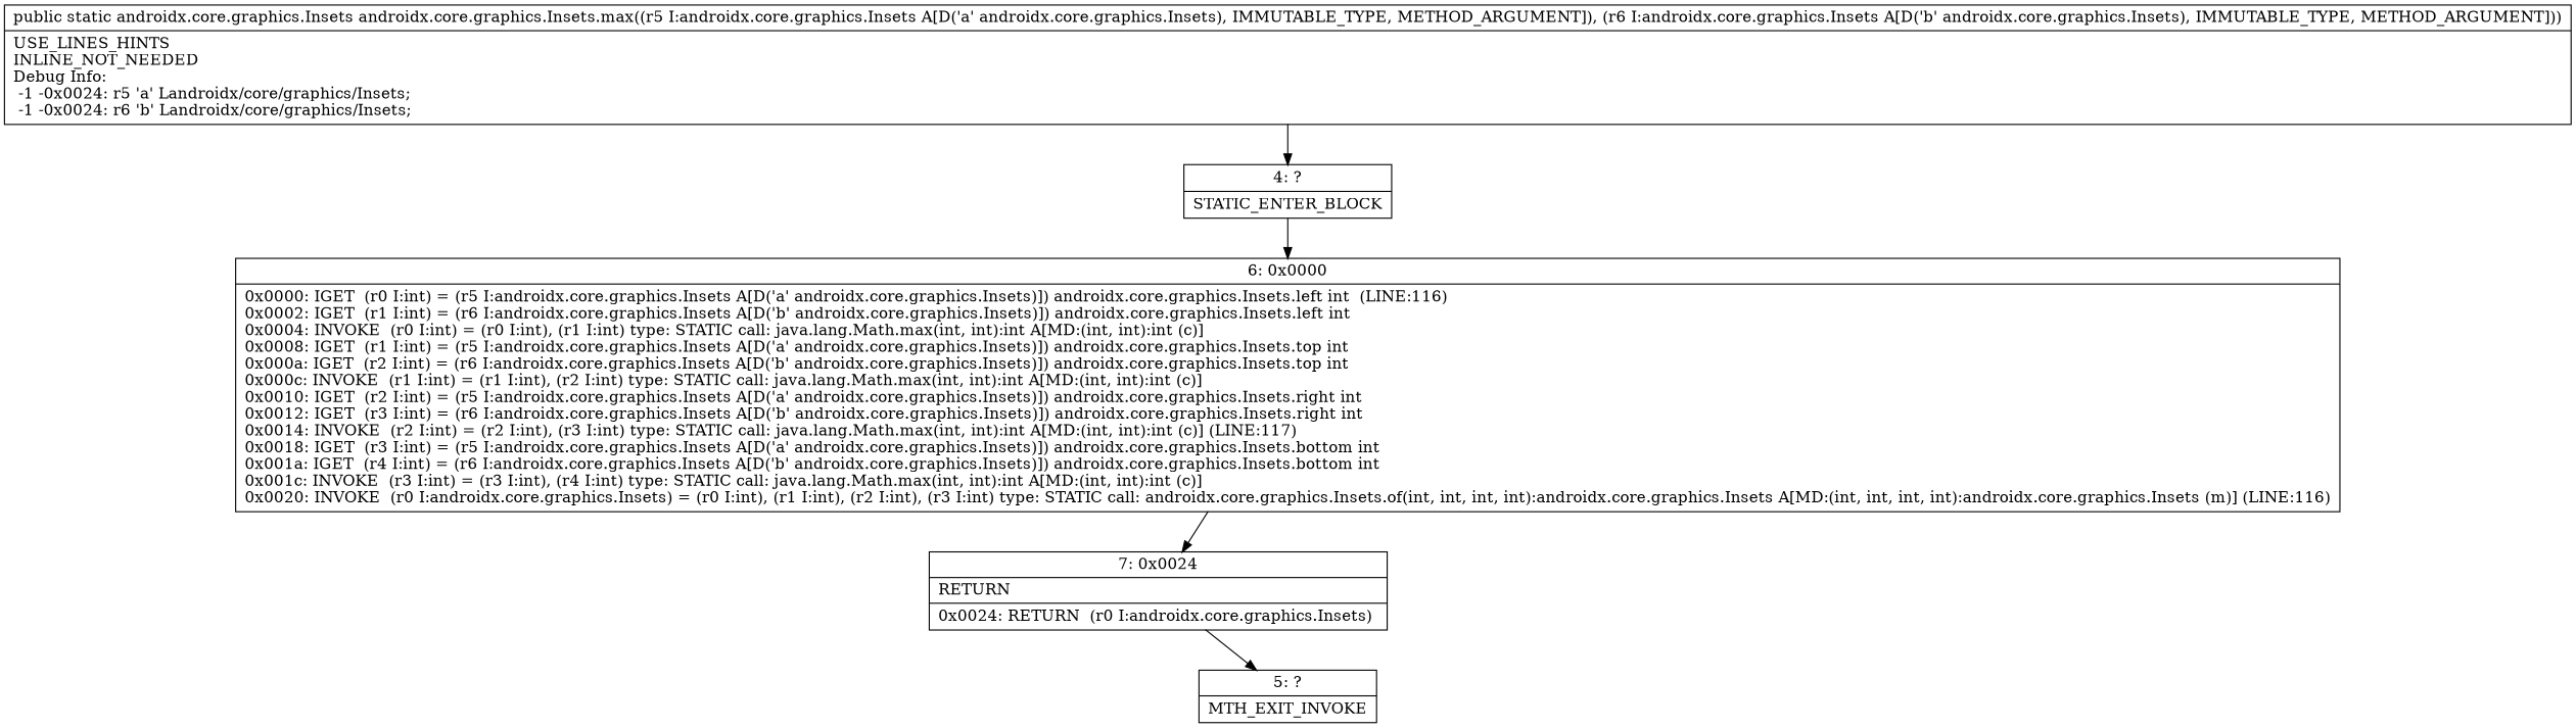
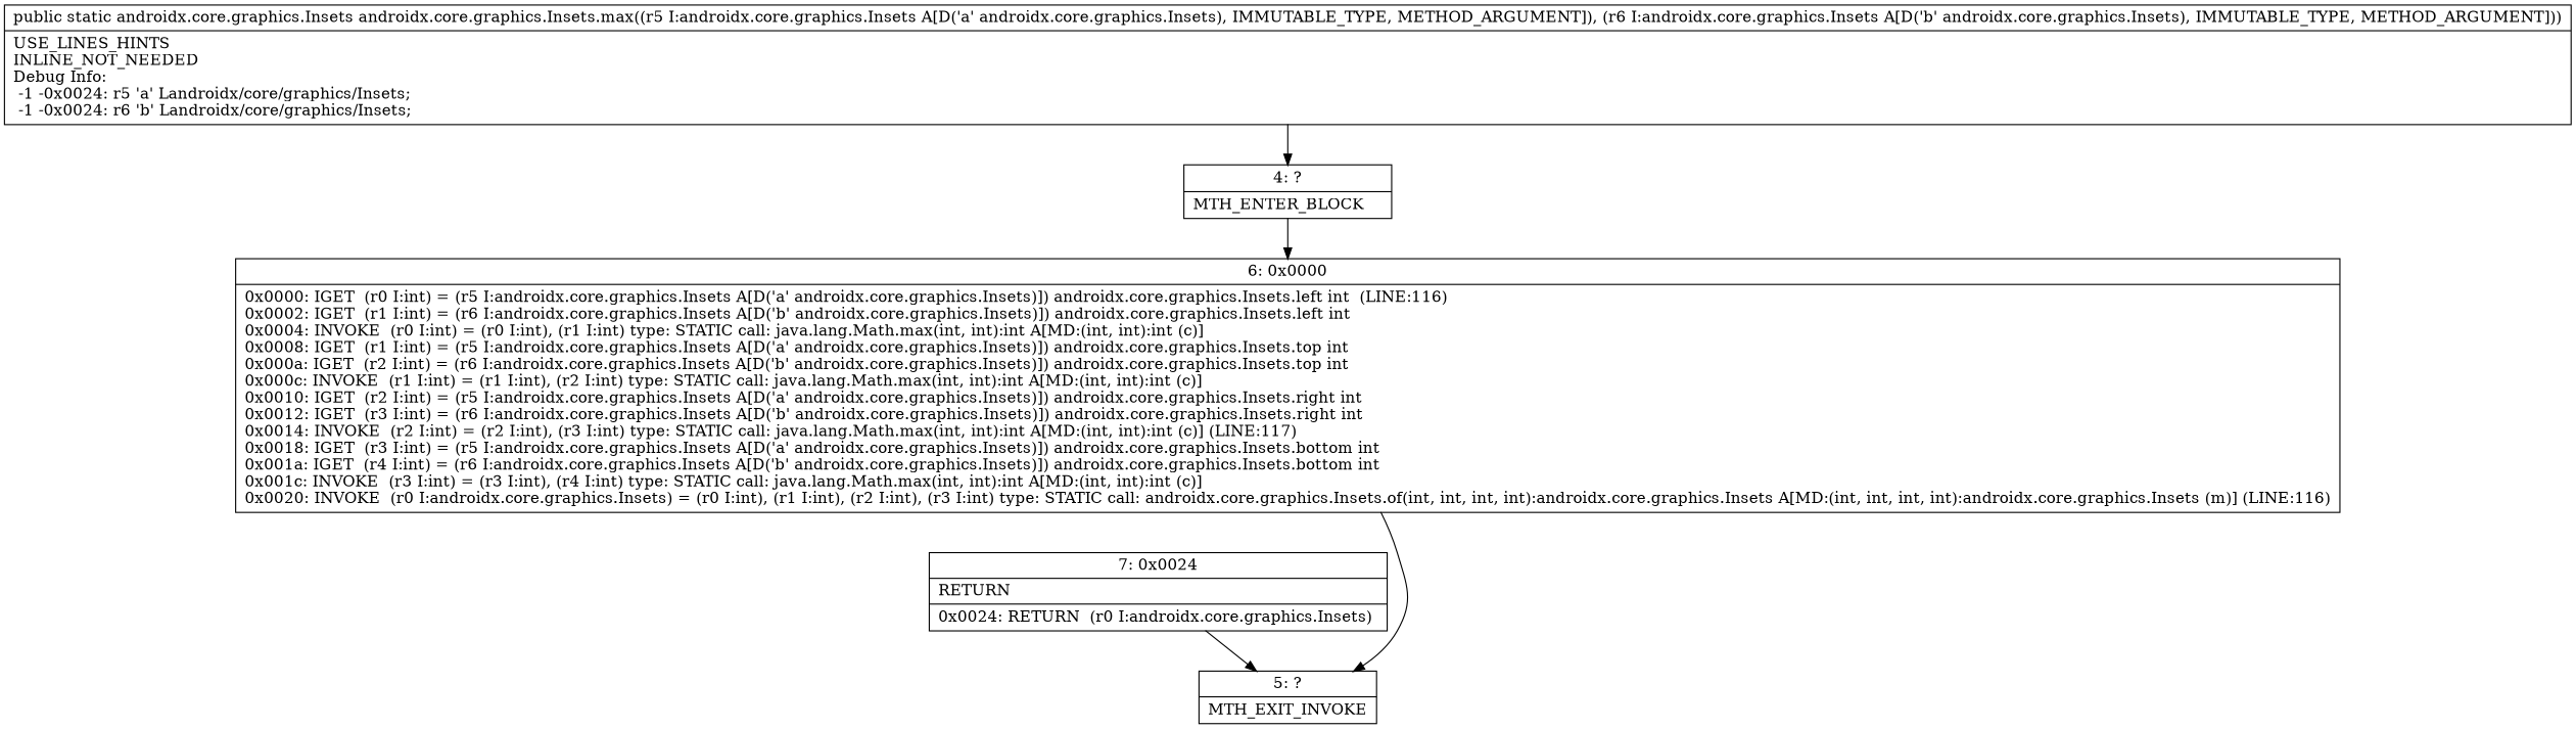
  digraph {
    node [shape=record]
-   n1 [label="{4\:\ ?|STATIC_ENTER_BLOCK\l}"]
+   n1 [label="{4\:\ ?|MTH_ENTER_BLOCK\l}"]
    n2 [label="{6\:\ 0x0000|0x0000: IGET  (r0 I:int) = (r5 I:androidx.core.graphics.Insets A[D('a' androidx.core.graphics.Insets)]) androidx.core.graphics.Insets.left int  (LINE:116)\l0x0002: IGET  (r1 I:int) = (r6 I:androidx.core.graphics.Insets A[D('b' androidx.core.graphics.Insets)]) androidx.core.graphics.Insets.left int \l0x0004: INVOKE  (r0 I:int) = (r0 I:int), (r1 I:int) type: STATIC call: java.lang.Math.max(int, int):int A[MD:(int, int):int (c)]\l0x0008: IGET  (r1 I:int) = (r5 I:androidx.core.graphics.Insets A[D('a' androidx.core.graphics.Insets)]) androidx.core.graphics.Insets.top int \l0x000a: IGET  (r2 I:int) = (r6 I:androidx.core.graphics.Insets A[D('b' androidx.core.graphics.Insets)]) androidx.core.graphics.Insets.top int \l0x000c: INVOKE  (r1 I:int) = (r1 I:int), (r2 I:int) type: STATIC call: java.lang.Math.max(int, int):int A[MD:(int, int):int (c)]\l0x0010: IGET  (r2 I:int) = (r5 I:androidx.core.graphics.Insets A[D('a' androidx.core.graphics.Insets)]) androidx.core.graphics.Insets.right int \l0x0012: IGET  (r3 I:int) = (r6 I:androidx.core.graphics.Insets A[D('b' androidx.core.graphics.Insets)]) androidx.core.graphics.Insets.right int \l0x0014: INVOKE  (r2 I:int) = (r2 I:int), (r3 I:int) type: STATIC call: java.lang.Math.max(int, int):int A[MD:(int, int):int (c)] (LINE:117)\l0x0018: IGET  (r3 I:int) = (r5 I:androidx.core.graphics.Insets A[D('a' androidx.core.graphics.Insets)]) androidx.core.graphics.Insets.bottom int \l0x001a: IGET  (r4 I:int) = (r6 I:androidx.core.graphics.Insets A[D('b' androidx.core.graphics.Insets)]) androidx.core.graphics.Insets.bottom int \l0x001c: INVOKE  (r3 I:int) = (r3 I:int), (r4 I:int) type: STATIC call: java.lang.Math.max(int, int):int A[MD:(int, int):int (c)]\l0x0020: INVOKE  (r0 I:androidx.core.graphics.Insets) = (r0 I:int), (r1 I:int), (r2 I:int), (r3 I:int) type: STATIC call: androidx.core.graphics.Insets.of(int, int, int, int):androidx.core.graphics.Insets A[MD:(int, int, int, int):androidx.core.graphics.Insets (m)] (LINE:116)\l}"]
    n3 [label="{7\:\ 0x0024|RETURN\l|0x0024: RETURN  (r0 I:androidx.core.graphics.Insets) \l}"]
    n4 [label="{5\:\ ?|MTH_EXIT_INVOKE\l}"]
    n5 [label="{public static androidx.core.graphics.Insets androidx.core.graphics.Insets.max((r5 I:androidx.core.graphics.Insets A[D('a' androidx.core.graphics.Insets), IMMUTABLE_TYPE, METHOD_ARGUMENT]), (r6 I:androidx.core.graphics.Insets A[D('b' androidx.core.graphics.Insets), IMMUTABLE_TYPE, METHOD_ARGUMENT]))  | USE_LINES_HINTS\lINLINE_NOT_NEEDED\lDebug Info:\l  \-1 \-0x0024: r5 'a' Landroidx\/core\/graphics\/Insets;\l  \-1 \-0x0024: r6 'b' Landroidx\/core\/graphics\/Insets;\l}"]
    n1 -> n2
-   n2 -> n3
+   n2 -> n4
    n3 -> n4
    n5 -> n1
  }
